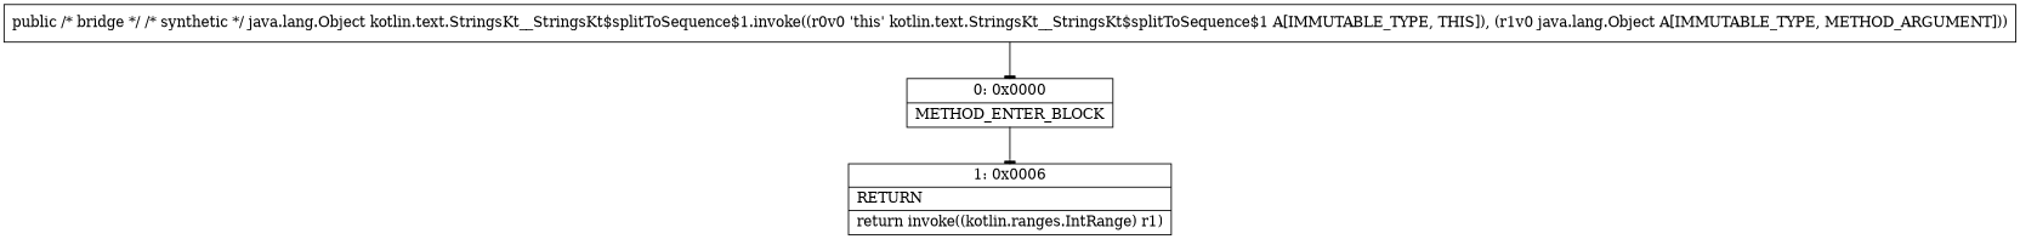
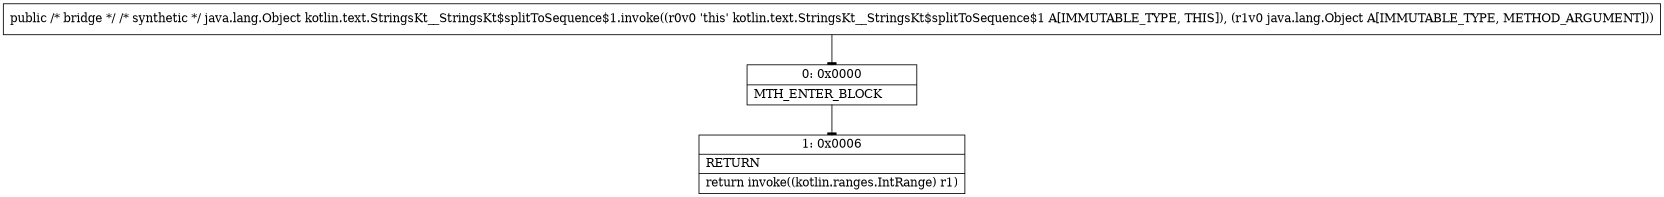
  digraph {
    fontname="DejaVu Serif"
    node [shape=record fontname="DejaVu Serif"]
    edge [arrowhead=tee fontname="DejaVu Serif"]
-   n1 [label="{0\:\ 0x0000|METHOD_ENTER_BLOCK\l}"]
+   n1 [label="{0\:\ 0x0000|MTH_ENTER_BLOCK\l}"]
    n2 [label="{1\:\ 0x0006|RETURN\l|return invoke((kotlin.ranges.IntRange) r1)\l}"]
    n3 [label="{public \/* bridge *\/ \/* synthetic *\/ java.lang.Object kotlin.text.StringsKt__StringsKt$splitToSequence$1.invoke((r0v0 'this' kotlin.text.StringsKt__StringsKt$splitToSequence$1 A[IMMUTABLE_TYPE, THIS]), (r1v0 java.lang.Object A[IMMUTABLE_TYPE, METHOD_ARGUMENT])) }"]
    n1 -> n2
    n3 -> n1
  }
